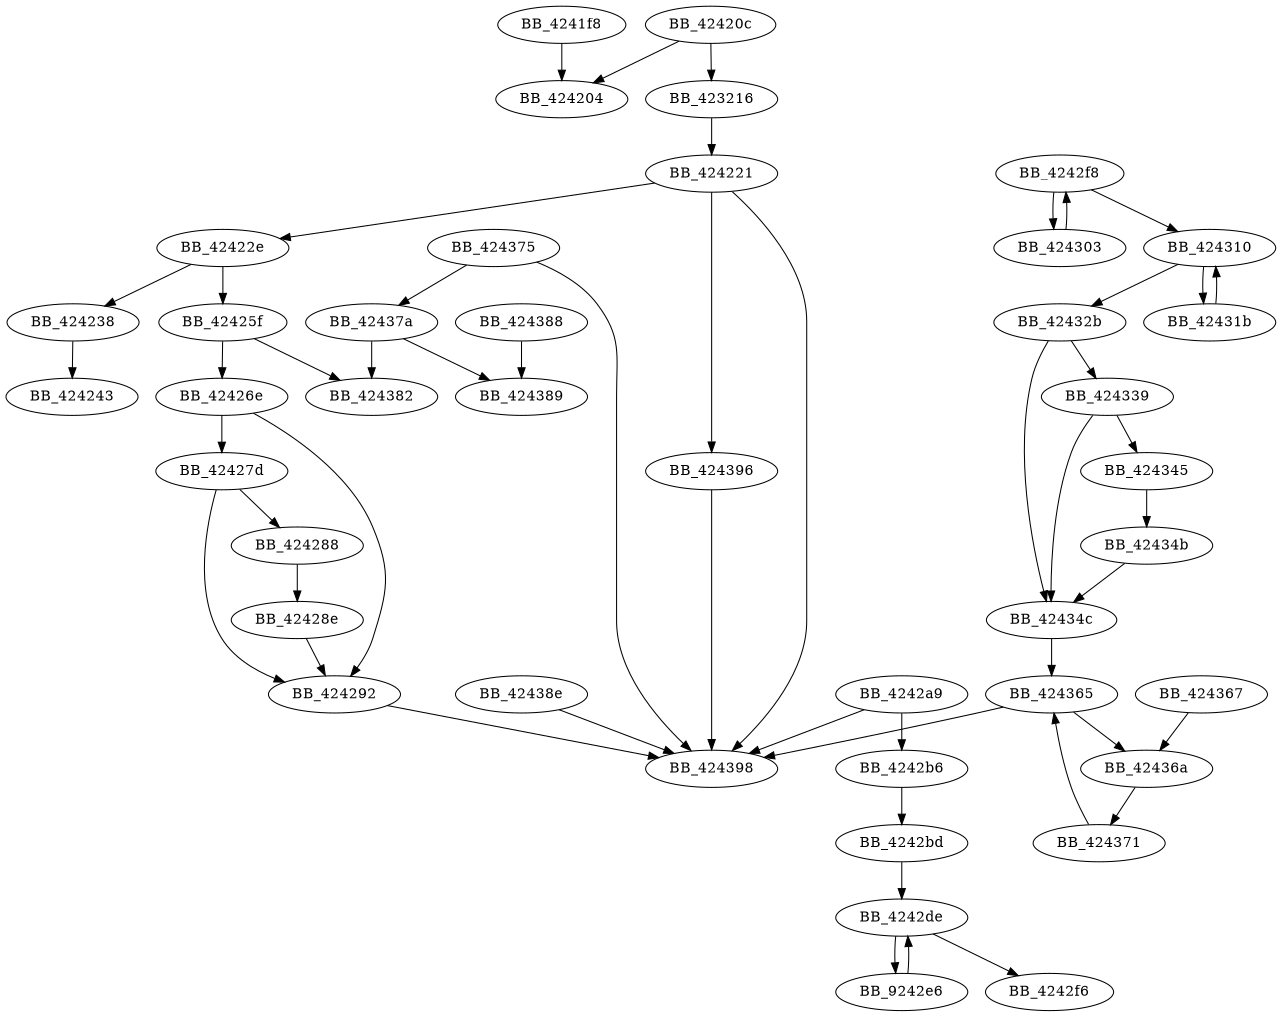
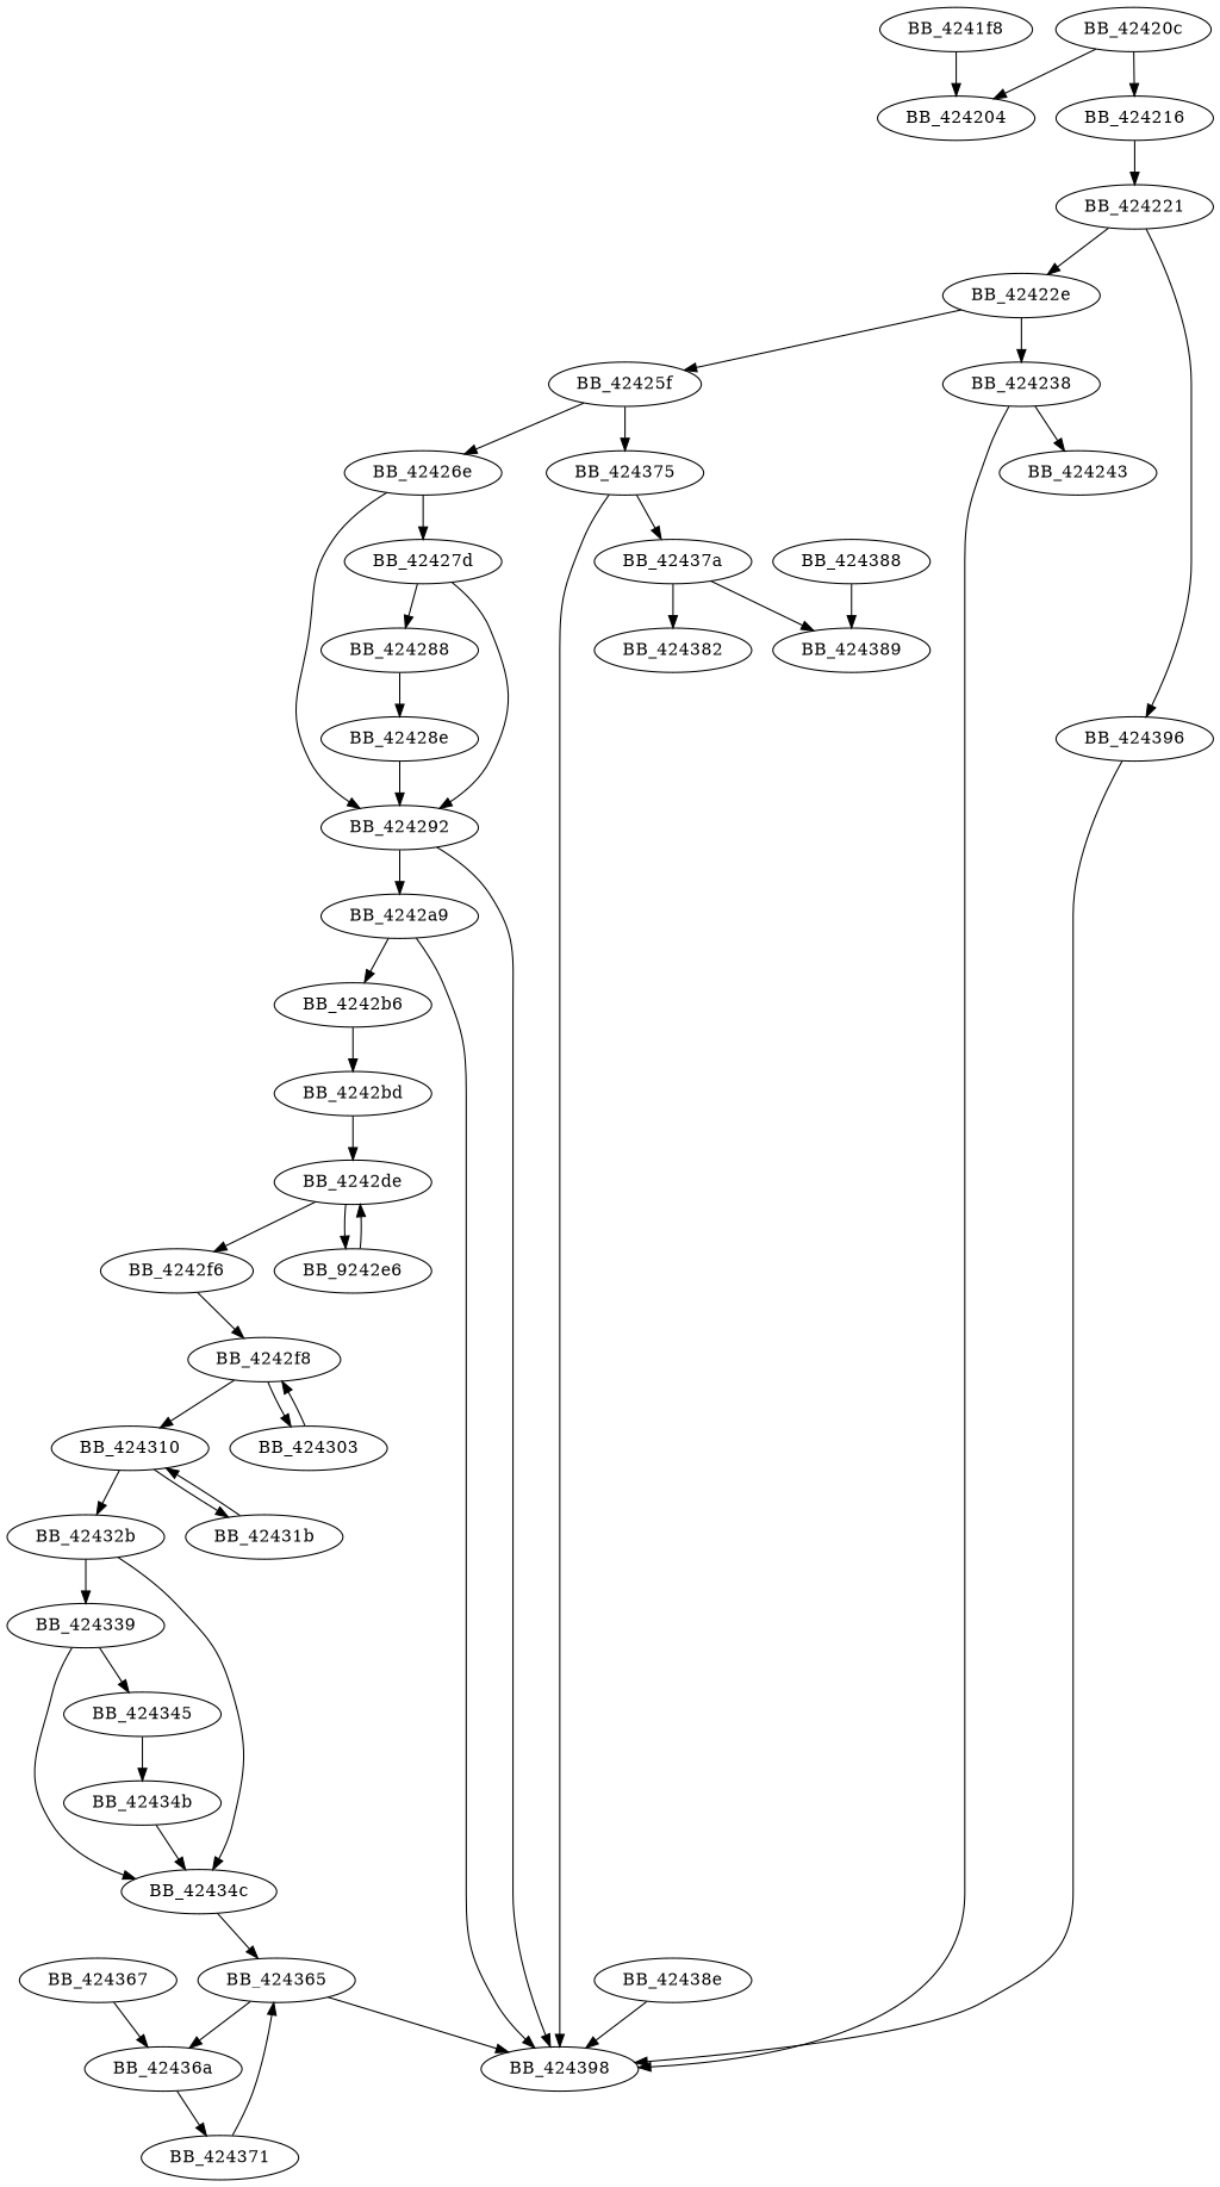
  digraph {
    BB_4241f8
    BB_424204
    BB_42420c
-   BB_424216 [label=BB_423216]
+   BB_424216
    BB_424221
    BB_42422e
    BB_424396
    BB_424238
    BB_42425f
    BB_424398
    BB_424243
    BB_42426e
    BB_424375
    BB_42427d
    BB_424292
    BB_42437a
    BB_424288
    BB_4242a9
    BB_424382
    BB_424389
    BB_42428e
    BB_4242b6
    BB_4242bd
    BB_4242de
    n25 [label=BB_9242e6]
    BB_4242f6
    BB_4242f8
    BB_424303
    BB_424310
    BB_42431b
    BB_42432b
    BB_424339
    BB_42434c
    BB_424345
    BB_424365
    BB_42434b
    BB_42436a
    BB_424371
    BB_424367
    BB_424388
    BB_42438e
    BB_4241f8 -> BB_424204
    BB_42420c -> BB_424204
    BB_42420c -> BB_424216
    BB_424216 -> BB_424221
    BB_424221 -> BB_42422e
    BB_424221 -> BB_424396
    BB_42422e -> BB_424238
    BB_42422e -> BB_42425f
    BB_424396 -> BB_424398
-   BB_424221 -> BB_424398
+   BB_424238 -> BB_424398
    BB_424238 -> BB_424243
    BB_42425f -> BB_42426e
-   BB_42425f -> BB_424382
+   BB_42425f -> BB_424375
    BB_42426e -> BB_42427d
    BB_42426e -> BB_424292
    BB_424375 -> BB_424398
    BB_424375 -> BB_42437a
    BB_42427d -> BB_424292
    BB_42427d -> BB_424288
    BB_424292 -> BB_424398
+   BB_424292 -> BB_4242a9
    BB_42437a -> BB_424382
    BB_42437a -> BB_424389
    BB_424288 -> BB_42428e
    BB_4242a9 -> BB_424398
    BB_4242a9 -> BB_4242b6
    BB_42428e -> BB_424292
    BB_4242b6 -> BB_4242bd
    BB_4242bd -> BB_4242de
    BB_4242de -> n25
    BB_4242de -> BB_4242f6
    n25 -> BB_4242de
+   BB_4242f6 -> BB_4242f8
    BB_4242f8 -> BB_424303
    BB_4242f8 -> BB_424310
    BB_424303 -> BB_4242f8
    BB_424310 -> BB_42431b
    BB_424310 -> BB_42432b
    BB_42431b -> BB_424310
    BB_42432b -> BB_424339
    BB_42432b -> BB_42434c
    BB_424339 -> BB_42434c
    BB_424339 -> BB_424345
    BB_42434c -> BB_424365
    BB_424345 -> BB_42434b
    BB_424365 -> BB_424398
    BB_424365 -> BB_42436a
    BB_42434b -> BB_42434c
    BB_42436a -> BB_424371
    BB_424371 -> BB_424365
    BB_424367 -> BB_42436a
    BB_424388 -> BB_424389
    BB_42438e -> BB_424398
  }
